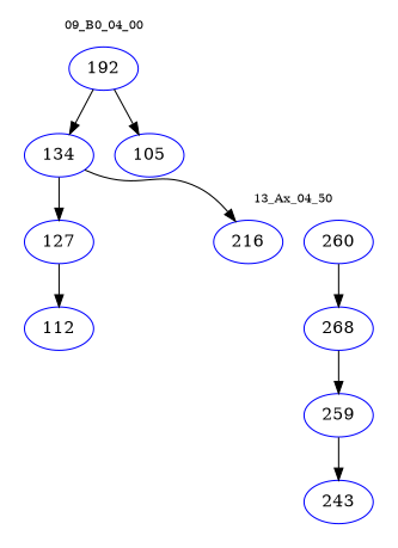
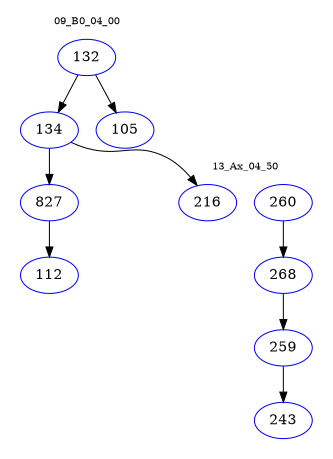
  digraph {
    node [color=blue]
    edge [color=black]
    n1 [label=260]
    n2 [label=216]
    n3 [label=268]
    n4 [label=259]
    n5 [label=243]
-   n6 [label=192]
+   n6 [label=132]
    n7 [label=134]
    n8 [label=105]
-   n9 [label=127]
+   n9 [label=827]
    n10 [label=112]
    subgraph cluster_1 {
      color=white
      fontsize=10
      label="13_Ax_04_50"
      n1
      n2
      n3
      n4
      n5
    }
    subgraph cluster_2 {
      color=white
      fontsize=10
      label="09_B0_04_00"
      n6
      n7
      n8
      n9
      n10
    }
    n1 -> n3
    n3 -> n4
    n4 -> n5
    n6 -> n7
    n6 -> n8
    n7 -> n2
    n7 -> n9
    n9 -> n10
  }
